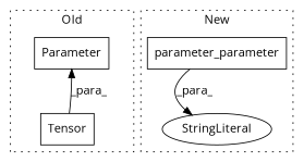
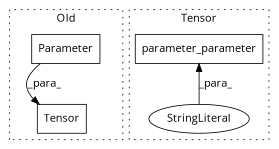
  digraph {
    fontname="Open Sans"
    node [a=32 fontname="Open Sans" shape=box]
    edge [fontname="Open Sans"]
    n1 [l="10,1" label=Parameter s="2076,2112"]
    n2 [l="7,1" label=Tensor s="2092,2111"]
    n3 [l="19,1" label=parameter_parameter s="2062,2092"]
    n4 [a=45 l=6 label=StringLiteral s=2081 shape=ellipse]
    subgraph cluster_1 {
      label=Old
      style=dotted
      n1
      n2
    }
    subgraph cluster_2 {
-     label=New
+     label=Tensor
      style=dotted
      n3
      n4
    }
-   n2 -> n1 [label=_para_]
-   n3 -> n4 [label=_para_]
+   n1 -> n2 [label=_para_]
+   n4 -> n3 [label=_para_]
  }
